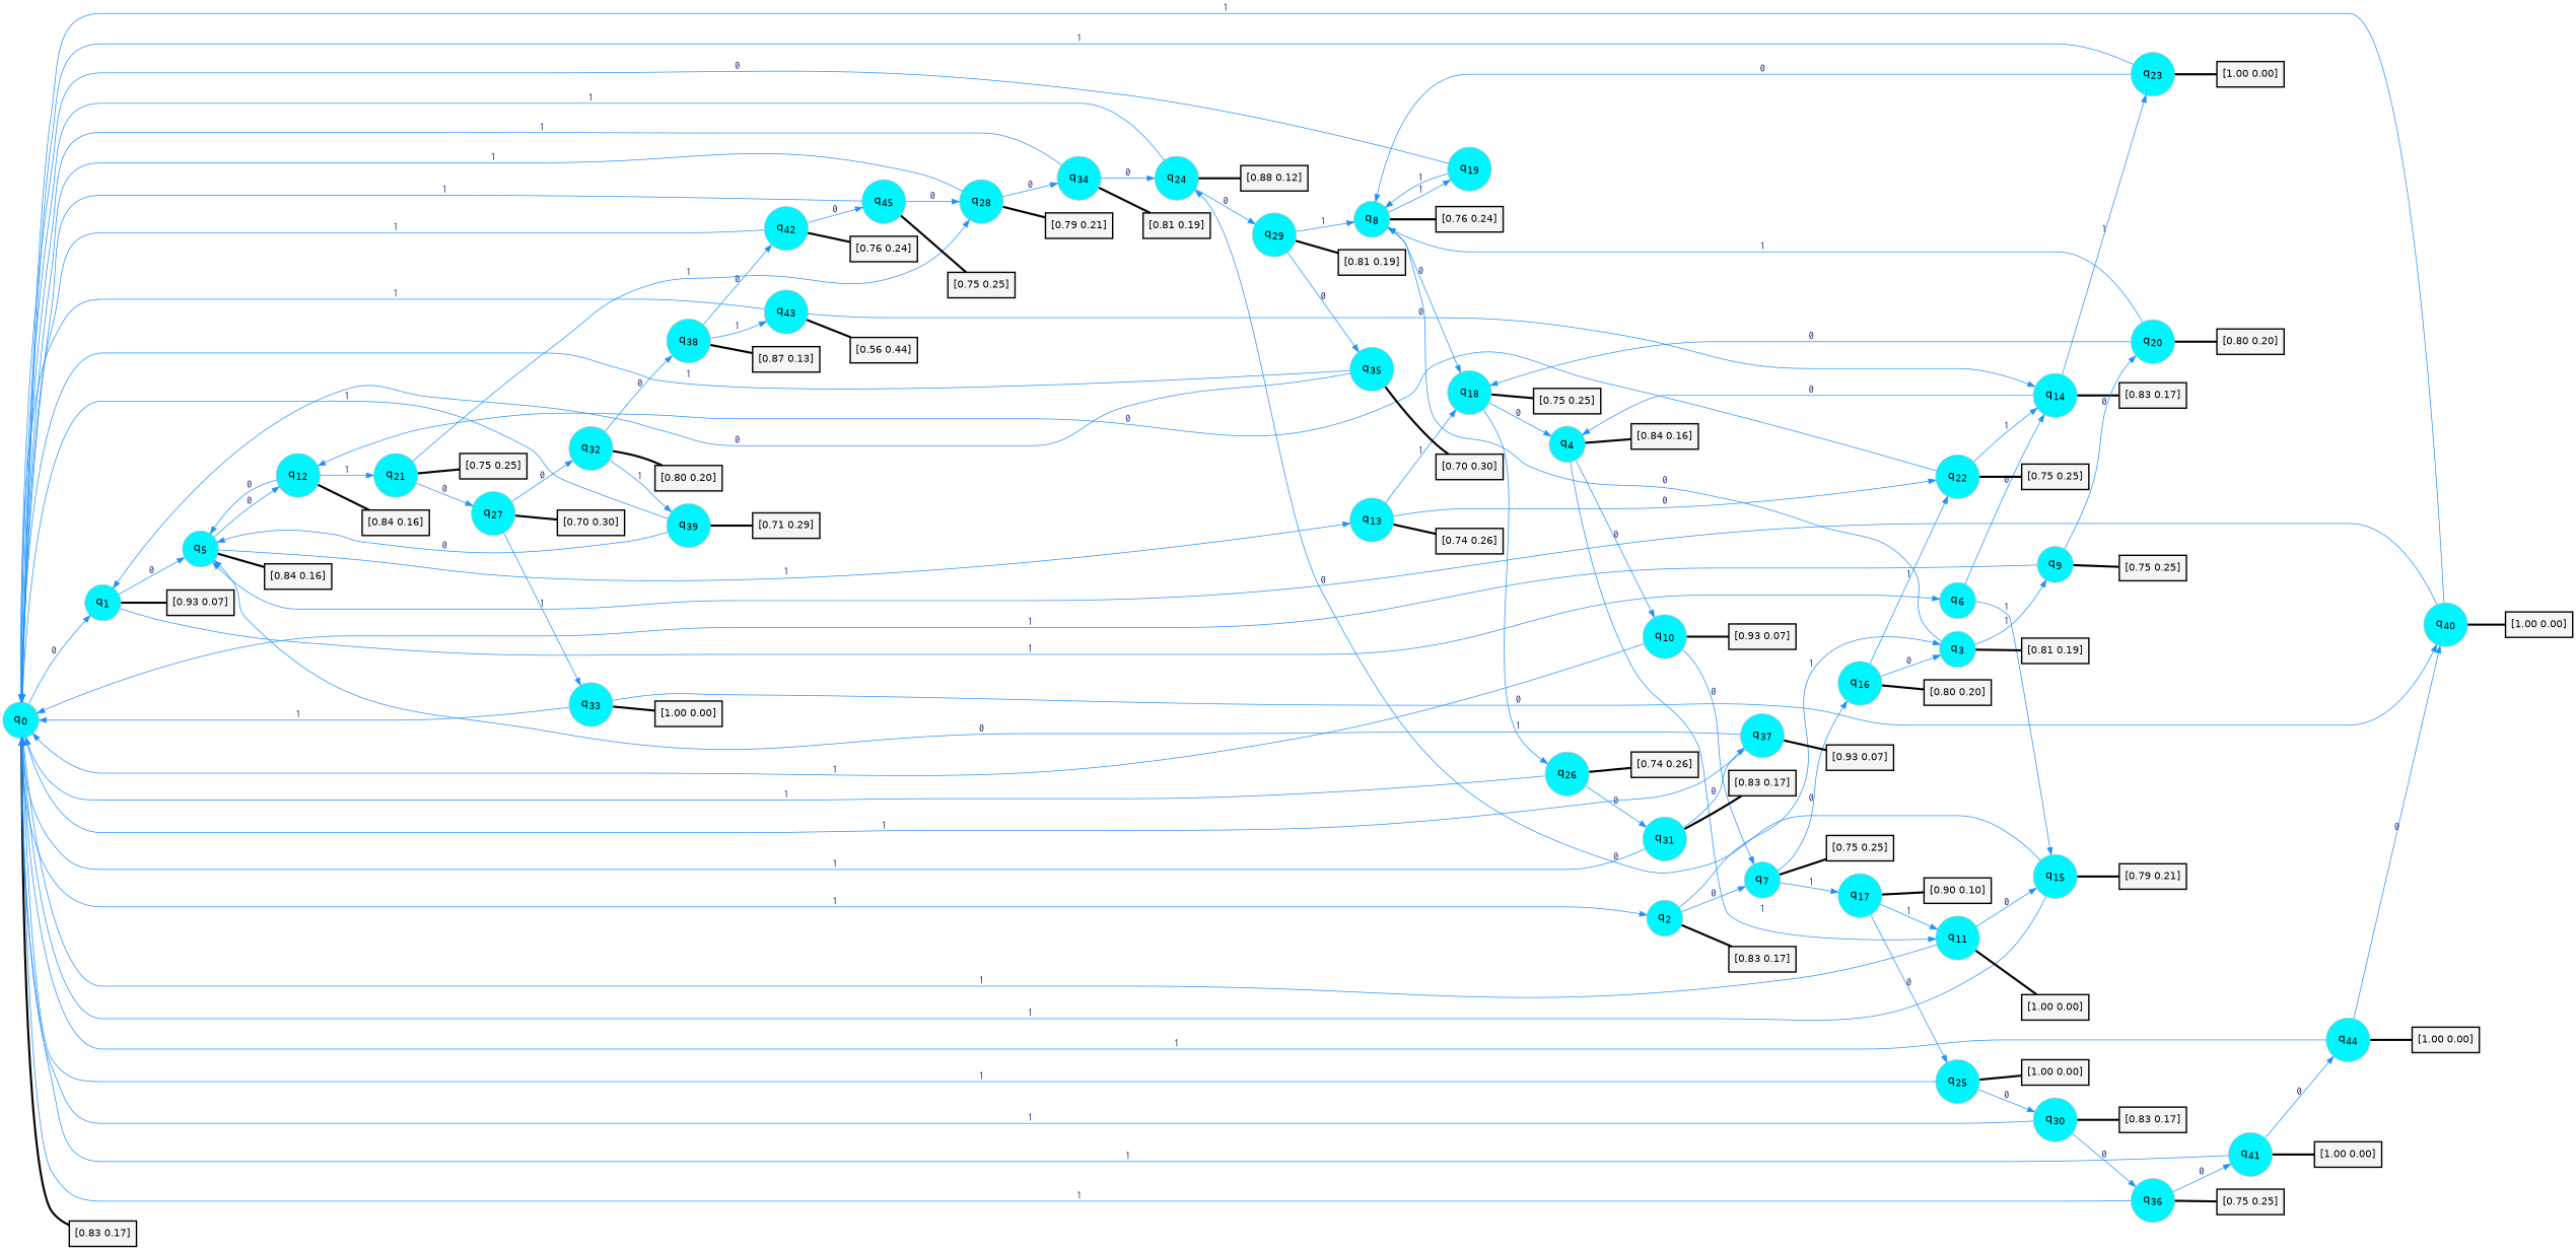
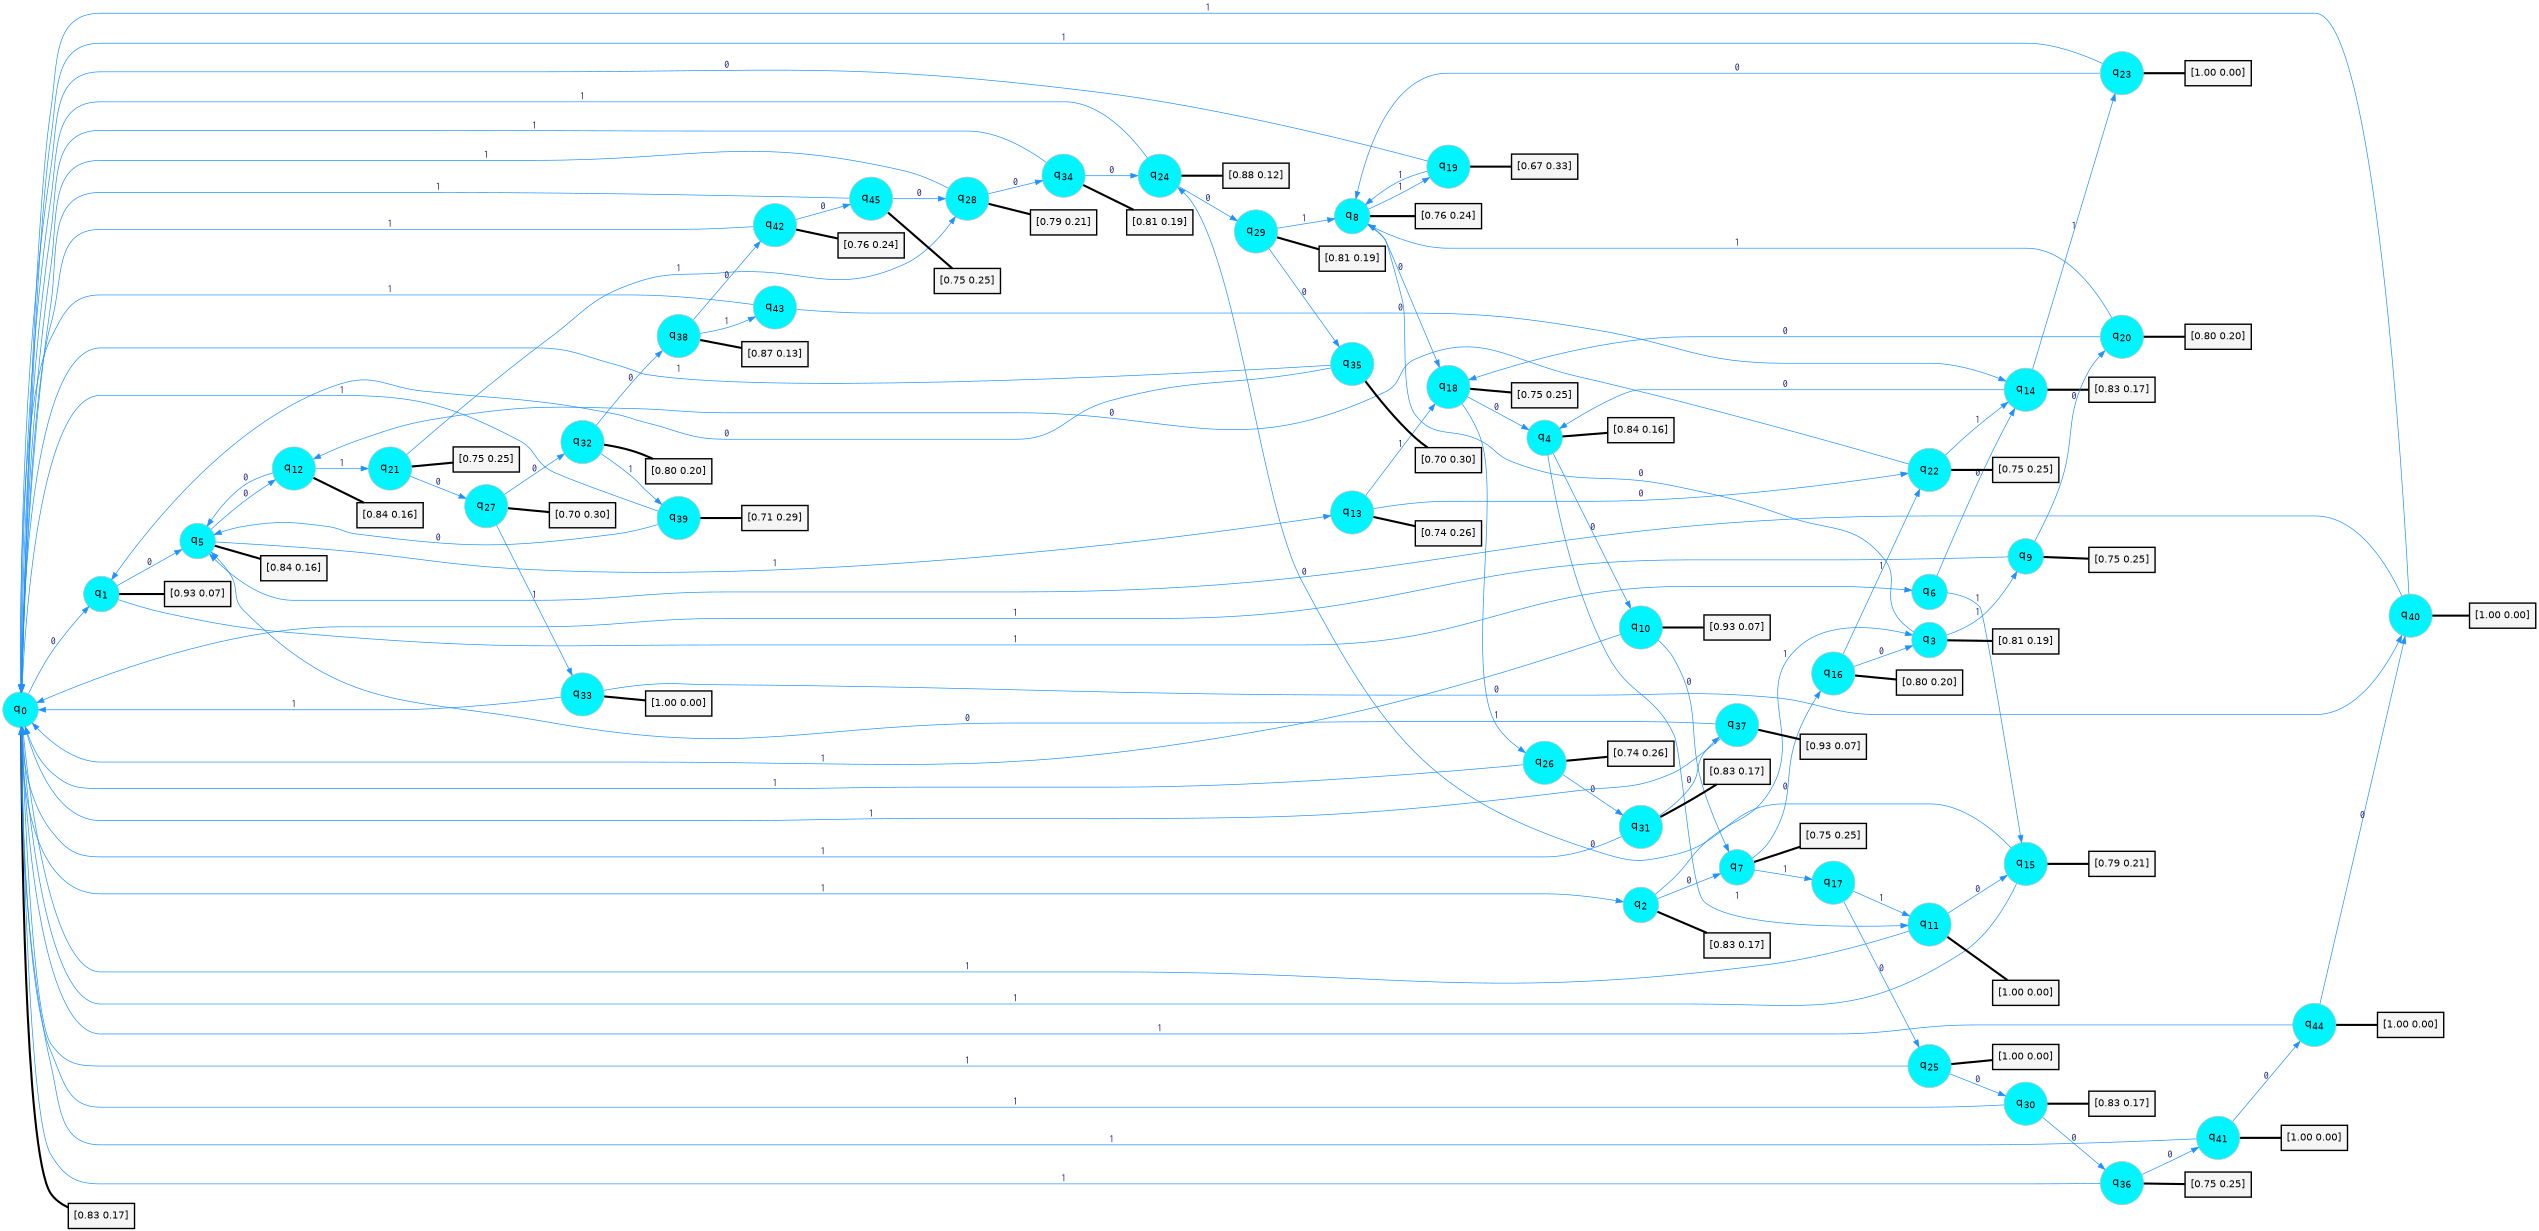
  digraph {
    rankdir=LR
    node [color=gray fillcolor=turquoise1 fontcolor=black fontname=Helvetica fontsize=16 fontweight=bold shape=circle style=filled]
    edge [arrowsize=1 color=dodgerblue1 fontcolor=midnightblue fontname=courier fontweight=bold penwidth=1 style=solid weight=20]
    n1 [label=<q<SUB>0</SUB>>]
    n2 [label=<q<SUB>1</SUB>>]
    n3 [label=<q<SUB>2</SUB>>]
    n4 [color=black fillcolor=whitesmoke fontsize=14 label="[0.83 0.17]" penwidth=2 shape=box]
    n5 [label=<q<SUB>5</SUB>>]
    n6 [label=<q<SUB>6</SUB>>]
    n7 [color=black fillcolor=whitesmoke fontsize=14 label="[0.93 0.07]" penwidth=2 shape=box]
    n8 [label=<q<SUB>3</SUB>>]
    n9 [label=<q<SUB>7</SUB>>]
    n10 [color=black fillcolor=whitesmoke fontsize=14 label="[0.83 0.17]" penwidth=2 shape=box]
    n11 [label=<q<SUB>12</SUB>>]
    n12 [label=<q<SUB>13</SUB>>]
    n13 [color=black fillcolor=whitesmoke fontsize=14 label="[0.84 0.16]" penwidth=2 shape=box]
    n14 [label=<q<SUB>14</SUB>>]
    n15 [label=<q<SUB>15</SUB>>]
    n16 [label=<q<SUB>8</SUB>>]
    n17 [label=<q<SUB>9</SUB>>]
    n18 [color=black fillcolor=whitesmoke fontsize=14 label="[0.81 0.19]" penwidth=2 shape=box]
    n19 [label=<q<SUB>16</SUB>>]
    n20 [label=<q<SUB>17</SUB>>]
    n21 [color=black fillcolor=whitesmoke fontsize=14 label="[0.75 0.25]" penwidth=2 shape=box]
    n22 [label=<q<SUB>18</SUB>>]
    n23 [label=<q<SUB>19</SUB>>]
    n24 [color=black fillcolor=whitesmoke fontsize=14 label="[0.76 0.24]" penwidth=2 shape=box]
    n25 [label=<q<SUB>20</SUB>>]
    n26 [color=black fillcolor=whitesmoke fontsize=14 label="[0.75 0.25]" penwidth=2 shape=box]
    n27 [label=<q<SUB>4</SUB>>]
    n28 [label=<q<SUB>10</SUB>>]
    n29 [label=<q<SUB>11</SUB>>]
    n30 [color=black fillcolor=whitesmoke fontsize=14 label="[0.84 0.16]" penwidth=2 shape=box]
    n31 [color=black fillcolor=whitesmoke fontsize=14 label="[0.93 0.07]" penwidth=2 shape=box]
    n32 [color=black fillcolor=whitesmoke fontsize=14 label="[1.00 0.00]" penwidth=2 shape=box]
    n33 [label=<q<SUB>21</SUB>>]
    n34 [color=black fillcolor=whitesmoke fontsize=14 label="[0.84 0.16]" penwidth=2 shape=box]
    n35 [label=<q<SUB>22</SUB>>]
    n36 [color=black fillcolor=whitesmoke fontsize=14 label="[0.74 0.26]" penwidth=2 shape=box]
    n37 [label=<q<SUB>23</SUB>>]
    n38 [color=black fillcolor=whitesmoke fontsize=14 label="[0.83 0.17]" penwidth=2 shape=box]
    n39 [label=<q<SUB>24</SUB>>]
    n40 [color=black fillcolor=whitesmoke fontsize=14 label="[0.79 0.21]" penwidth=2 shape=box]
    n41 [color=black fillcolor=whitesmoke fontsize=14 label="[0.80 0.20]" penwidth=2 shape=box]
    n42 [label=<q<SUB>25</SUB>>]
-   n43 [color=black fillcolor=whitesmoke fontsize=14 label="[0.90 0.10]" penwidth=2 shape=box]
    n44 [label=<q<SUB>26</SUB>>]
    n45 [color=black fillcolor=whitesmoke fontsize=14 label="[0.75 0.25]" penwidth=2 shape=box]
+   n46 [color=black fillcolor=whitesmoke fontsize=14 label="[0.67 0.33]" penwidth=2 shape=box]
    n47 [color=black fillcolor=whitesmoke fontsize=14 label="[0.80 0.20]" penwidth=2 shape=box]
    n48 [label=<q<SUB>27</SUB>>]
    n49 [label=<q<SUB>28</SUB>>]
    n50 [color=black fillcolor=whitesmoke fontsize=14 label="[0.75 0.25]" penwidth=2 shape=box]
    n51 [color=black fillcolor=whitesmoke fontsize=14 label="[0.75 0.25]" penwidth=2 shape=box]
    n52 [color=black fillcolor=whitesmoke fontsize=14 label="[1.00 0.00]" penwidth=2 shape=box]
    n53 [label=<q<SUB>29</SUB>>]
    n54 [color=black fillcolor=whitesmoke fontsize=14 label="[0.88 0.12]" penwidth=2 shape=box]
    n55 [label=<q<SUB>30</SUB>>]
    n56 [color=black fillcolor=whitesmoke fontsize=14 label="[1.00 0.00]" penwidth=2 shape=box]
    n57 [label=<q<SUB>31</SUB>>]
    n58 [color=black fillcolor=whitesmoke fontsize=14 label="[0.74 0.26]" penwidth=2 shape=box]
    n59 [label=<q<SUB>32</SUB>>]
    n60 [label=<q<SUB>33</SUB>>]
    n61 [color=black fillcolor=whitesmoke fontsize=14 label="[0.70 0.30]" penwidth=2 shape=box]
    n62 [label=<q<SUB>34</SUB>>]
    n63 [color=black fillcolor=whitesmoke fontsize=14 label="[0.79 0.21]" penwidth=2 shape=box]
    n64 [label=<q<SUB>35</SUB>>]
    n65 [color=black fillcolor=whitesmoke fontsize=14 label="[0.81 0.19]" penwidth=2 shape=box]
    n66 [label=<q<SUB>36</SUB>>]
    n67 [color=black fillcolor=whitesmoke fontsize=14 label="[0.83 0.17]" penwidth=2 shape=box]
    n68 [label=<q<SUB>37</SUB>>]
    n69 [color=black fillcolor=whitesmoke fontsize=14 label="[0.83 0.17]" penwidth=2 shape=box]
    n70 [label=<q<SUB>38</SUB>>]
    n71 [label=<q<SUB>39</SUB>>]
    n72 [color=black fillcolor=whitesmoke fontsize=14 label="[0.80 0.20]" penwidth=2 shape=box]
    n73 [label=<q<SUB>40</SUB>>]
    n74 [color=black fillcolor=whitesmoke fontsize=14 label="[1.00 0.00]" penwidth=2 shape=box]
    n75 [color=black fillcolor=whitesmoke fontsize=14 label="[0.81 0.19]" penwidth=2 shape=box]
    n76 [color=black fillcolor=whitesmoke fontsize=14 label="[0.70 0.30]" penwidth=2 shape=box]
    n77 [label=<q<SUB>41</SUB>>]
    n78 [color=black fillcolor=whitesmoke fontsize=14 label="[0.75 0.25]" penwidth=2 shape=box]
    n79 [color=black fillcolor=whitesmoke fontsize=14 label="[0.93 0.07]" penwidth=2 shape=box]
    n80 [label=<q<SUB>42</SUB>>]
    n81 [label=<q<SUB>43</SUB>>]
    n82 [color=black fillcolor=whitesmoke fontsize=14 label="[0.87 0.13]" penwidth=2 shape=box]
    n83 [color=black fillcolor=whitesmoke fontsize=14 label="[0.71 0.29]" penwidth=2 shape=box]
    n84 [color=black fillcolor=whitesmoke fontsize=14 label="[1.00 0.00]" penwidth=2 shape=box]
    n85 [label=<q<SUB>44</SUB>>]
    n86 [color=black fillcolor=whitesmoke fontsize=14 label="[1.00 0.00]" penwidth=2 shape=box]
    n87 [label=<q<SUB>45</SUB>>]
    n88 [color=black fillcolor=whitesmoke fontsize=14 label="[0.76 0.24]" penwidth=2 shape=box]
-   n89 [color=black fillcolor=whitesmoke fontsize=14 label="[0.56 0.44]" penwidth=2 shape=box]
    n90 [color=black fillcolor=whitesmoke fontsize=14 label="[1.00 0.00]" penwidth=2 shape=box]
    n91 [color=black fillcolor=whitesmoke fontsize=14 label="[0.75 0.25]" penwidth=2 shape=box]
    n1 -> n2 [label=0]
    n1 -> n3 [label=1]
    n1 -> n4 [arrowhead=none color=black penwidth=3]
    n2 -> n5 [label=0]
    n2 -> n6 [label=1]
    n2 -> n7 [arrowhead=none color=black penwidth=3]
    n3 -> n8 [label=1]
    n3 -> n9 [label=0]
    n3 -> n10 [arrowhead=none color=black penwidth=3]
    n5 -> n11 [label=0]
    n5 -> n12 [label=1]
    n5 -> n13 [arrowhead=none color=black penwidth=3]
    n6 -> n14 [label=0]
    n6 -> n15 [label=1]
    n8 -> n16 [label=0]
    n8 -> n17 [label=1]
    n8 -> n18 [arrowhead=none color=black penwidth=3]
    n9 -> n19 [label=0]
    n9 -> n20 [label=1]
    n9 -> n21 [arrowhead=none color=black penwidth=3]
    n11 -> n5 [label=0]
    n11 -> n33 [label=1]
    n11 -> n34 [arrowhead=none color=black penwidth=3]
    n12 -> n22 [label=1]
    n12 -> n35 [label=0]
    n12 -> n36 [arrowhead=none color=black penwidth=3]
    n14 -> n27 [label=0]
    n14 -> n37 [label=1]
    n14 -> n38 [arrowhead=none color=black penwidth=3]
    n15 -> n1 [label=1]
    n15 -> n39 [label=0]
    n15 -> n40 [arrowhead=none color=black penwidth=3]
    n16 -> n22 [label=0]
    n16 -> n23 [label=1]
    n16 -> n24 [arrowhead=none color=black penwidth=3]
    n17 -> n1 [label=1]
    n17 -> n25 [label=0]
    n17 -> n26 [arrowhead=none color=black penwidth=3]
    n19 -> n8 [label=0]
    n19 -> n35 [label=1]
    n19 -> n41 [arrowhead=none color=black penwidth=3]
    n20 -> n29 [label=1]
    n20 -> n42 [label=0]
-   n20 -> n43 [arrowhead=none color=black penwidth=3]
    n22 -> n27 [label=0]
    n22 -> n44 [label=1]
    n22 -> n45 [arrowhead=none color=black penwidth=3]
    n23 -> n1 [label=0]
    n23 -> n16 [label=1]
+   n23 -> n46 [arrowhead=none color=black penwidth=3]
    n25 -> n16 [label=1]
    n25 -> n22 [label=0]
    n25 -> n47 [arrowhead=none color=black penwidth=3]
    n27 -> n28 [label=0]
    n27 -> n29 [label=1]
    n27 -> n30 [arrowhead=none color=black penwidth=3]
    n28 -> n1 [label=1]
    n28 -> n9 [label=0]
    n28 -> n31 [arrowhead=none color=black penwidth=3]
    n29 -> n1 [label=1]
    n29 -> n15 [label=0]
    n29 -> n32 [arrowhead=none color=black penwidth=3]
    n33 -> n48 [label=0]
    n33 -> n49 [label=1]
    n33 -> n50 [arrowhead=none color=black penwidth=3]
    n35 -> n11 [label=0]
    n35 -> n14 [label=1]
    n35 -> n51 [arrowhead=none color=black penwidth=3]
    n37 -> n1 [label=1]
    n37 -> n16 [label=0]
    n37 -> n52 [arrowhead=none color=black penwidth=3]
    n39 -> n1 [label=1]
    n39 -> n53 [label=0]
    n39 -> n54 [arrowhead=none color=black penwidth=3]
    n42 -> n1 [label=1]
    n42 -> n55 [label=0]
    n42 -> n56 [arrowhead=none color=black penwidth=3]
    n44 -> n1 [label=1]
    n44 -> n57 [label=0]
    n44 -> n58 [arrowhead=none color=black penwidth=3]
    n48 -> n59 [label=0]
    n48 -> n60 [label=1]
    n48 -> n61 [arrowhead=none color=black penwidth=3]
    n49 -> n1 [label=1]
    n49 -> n62 [label=0]
    n49 -> n63 [arrowhead=none color=black penwidth=3]
    n53 -> n16 [label=1]
    n53 -> n64 [label=0]
    n53 -> n65 [arrowhead=none color=black penwidth=3]
    n55 -> n1 [label=1]
    n55 -> n66 [label=0]
    n55 -> n67 [arrowhead=none color=black penwidth=3]
    n57 -> n1 [label=1]
    n57 -> n68 [label=0]
    n57 -> n69 [arrowhead=none color=black penwidth=3]
    n59 -> n70 [label=0]
    n59 -> n71 [label=1]
    n59 -> n72 [arrowhead=none color=black penwidth=3]
    n60 -> n1 [label=1]
    n60 -> n73 [label=0]
    n60 -> n74 [arrowhead=none color=black penwidth=3]
    n62 -> n1 [label=1]
    n62 -> n39 [label=0]
    n62 -> n75 [arrowhead=none color=black penwidth=3]
    n64 -> n1 [label=1]
    n64 -> n2 [label=0]
    n64 -> n76 [arrowhead=none color=black penwidth=3]
    n66 -> n1 [label=1]
    n66 -> n77 [label=0]
    n66 -> n78 [arrowhead=none color=black penwidth=3]
    n68 -> n1 [label=1]
    n68 -> n5 [label=0]
    n68 -> n79 [arrowhead=none color=black penwidth=3]
    n70 -> n80 [label=0]
    n70 -> n81 [label=1]
    n70 -> n82 [arrowhead=none color=black penwidth=3]
    n71 -> n1 [label=1]
    n71 -> n5 [label=0]
    n71 -> n83 [arrowhead=none color=black penwidth=3]
    n73 -> n1 [label=1]
    n73 -> n5 [label=0]
    n73 -> n84 [arrowhead=none color=black penwidth=3]
    n77 -> n1 [label=1]
    n77 -> n85 [label=0]
    n77 -> n86 [arrowhead=none color=black penwidth=3]
    n80 -> n1 [label=1]
    n80 -> n87 [label=0]
    n80 -> n88 [arrowhead=none color=black penwidth=3]
    n81 -> n1 [label=1]
    n81 -> n14 [label=0]
-   n81 -> n89 [arrowhead=none color=black penwidth=3]
    n85 -> n1 [label=1]
    n85 -> n73 [label=0]
    n85 -> n90 [arrowhead=none color=black penwidth=3]
    n87 -> n1 [label=1]
    n87 -> n49 [label=0]
    n87 -> n91 [arrowhead=none color=black penwidth=3]
  }
